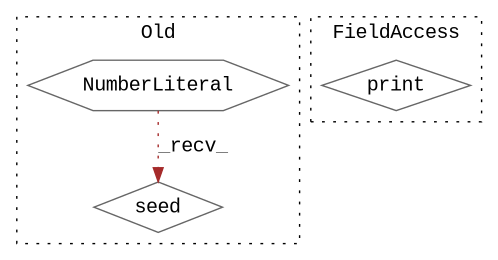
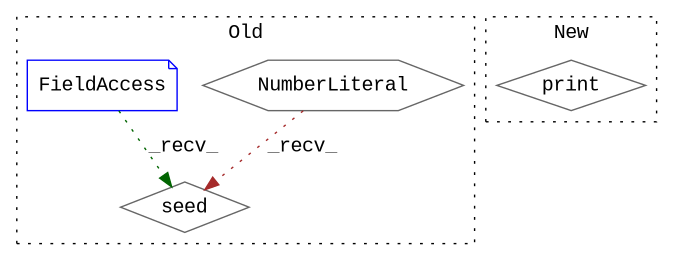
  digraph {
    fontname="Liberation Mono"
    node [a=32 color=gray40 fontname="Liberation Mono" shape=diamond]
    edge [fontname="Liberation Mono" style=dotted]
    n1 [l="5,1" label=seed s="10575,10582"]
    n2 [a=34 l=2 label=NumberLiteral s=10580 shape=hexagon]
+   n3 [a=22 color=blue l=12 label=FieldAccess s=10562 shape=note]
    n4 [l="6,1" label=print s="11558,11579"]
    subgraph cluster_1 {
      label=Old
      style=dotted
      n1
      n2
+     n3
    }
    subgraph cluster_2 {
-     label=FieldAccess
+     label=New
      style=dotted
      n4
    }
    n2 -> n1 [color=brown label=_recv_]
+   n3 -> n1 [color=darkgreen label=_recv_]
  }
